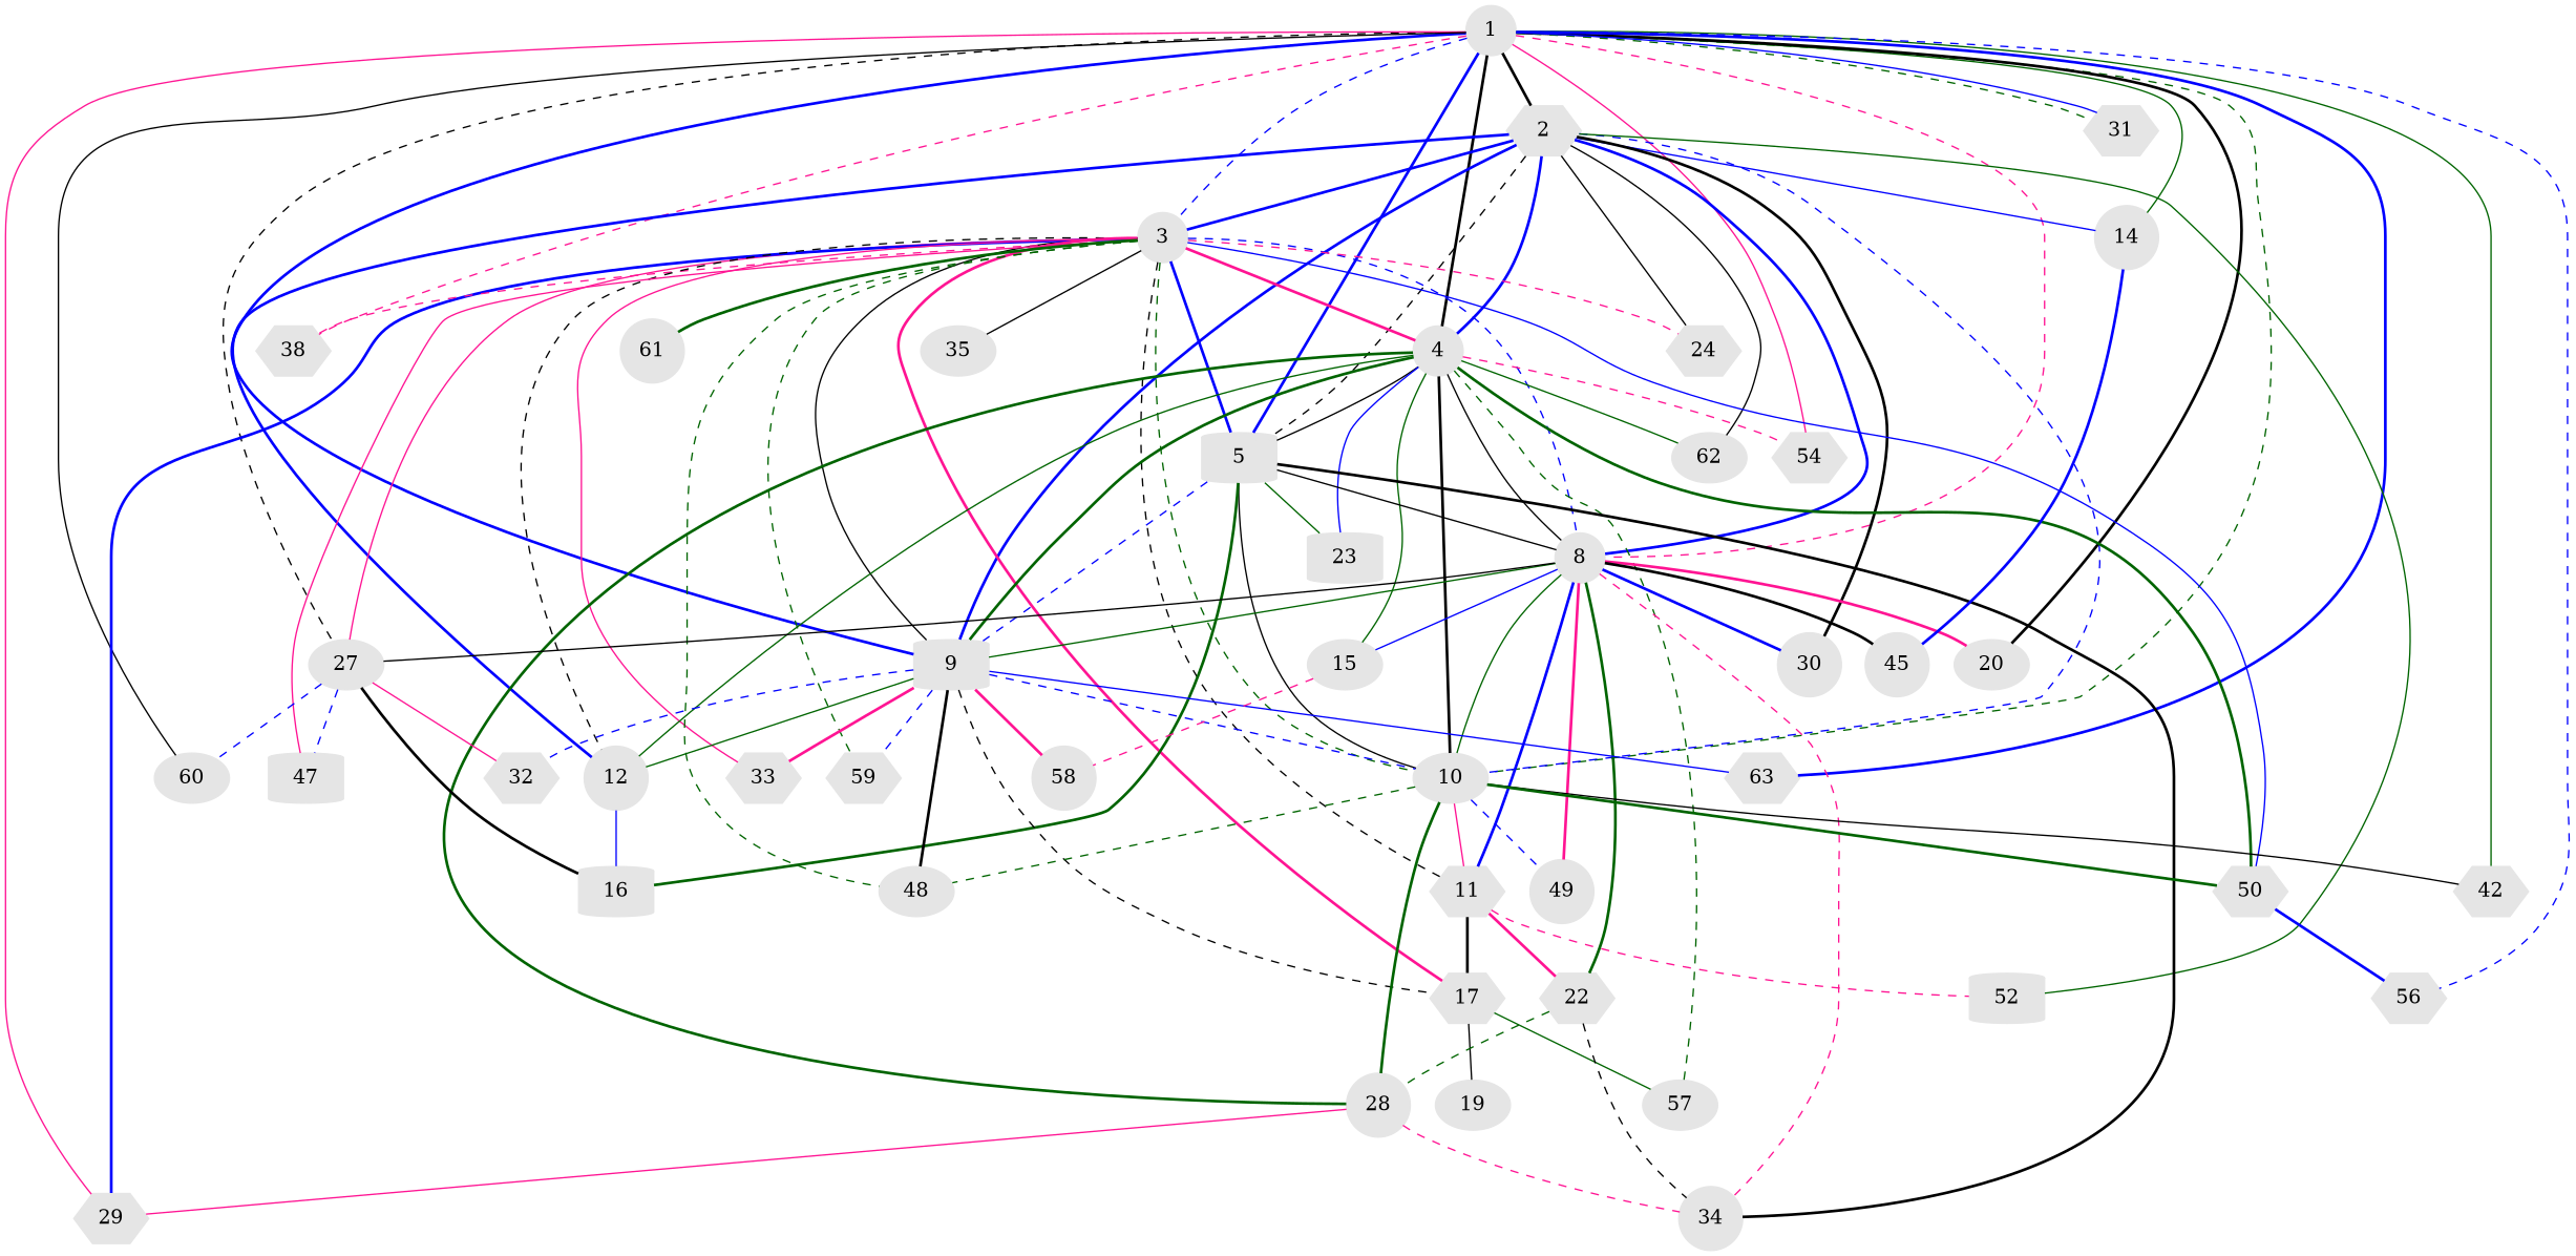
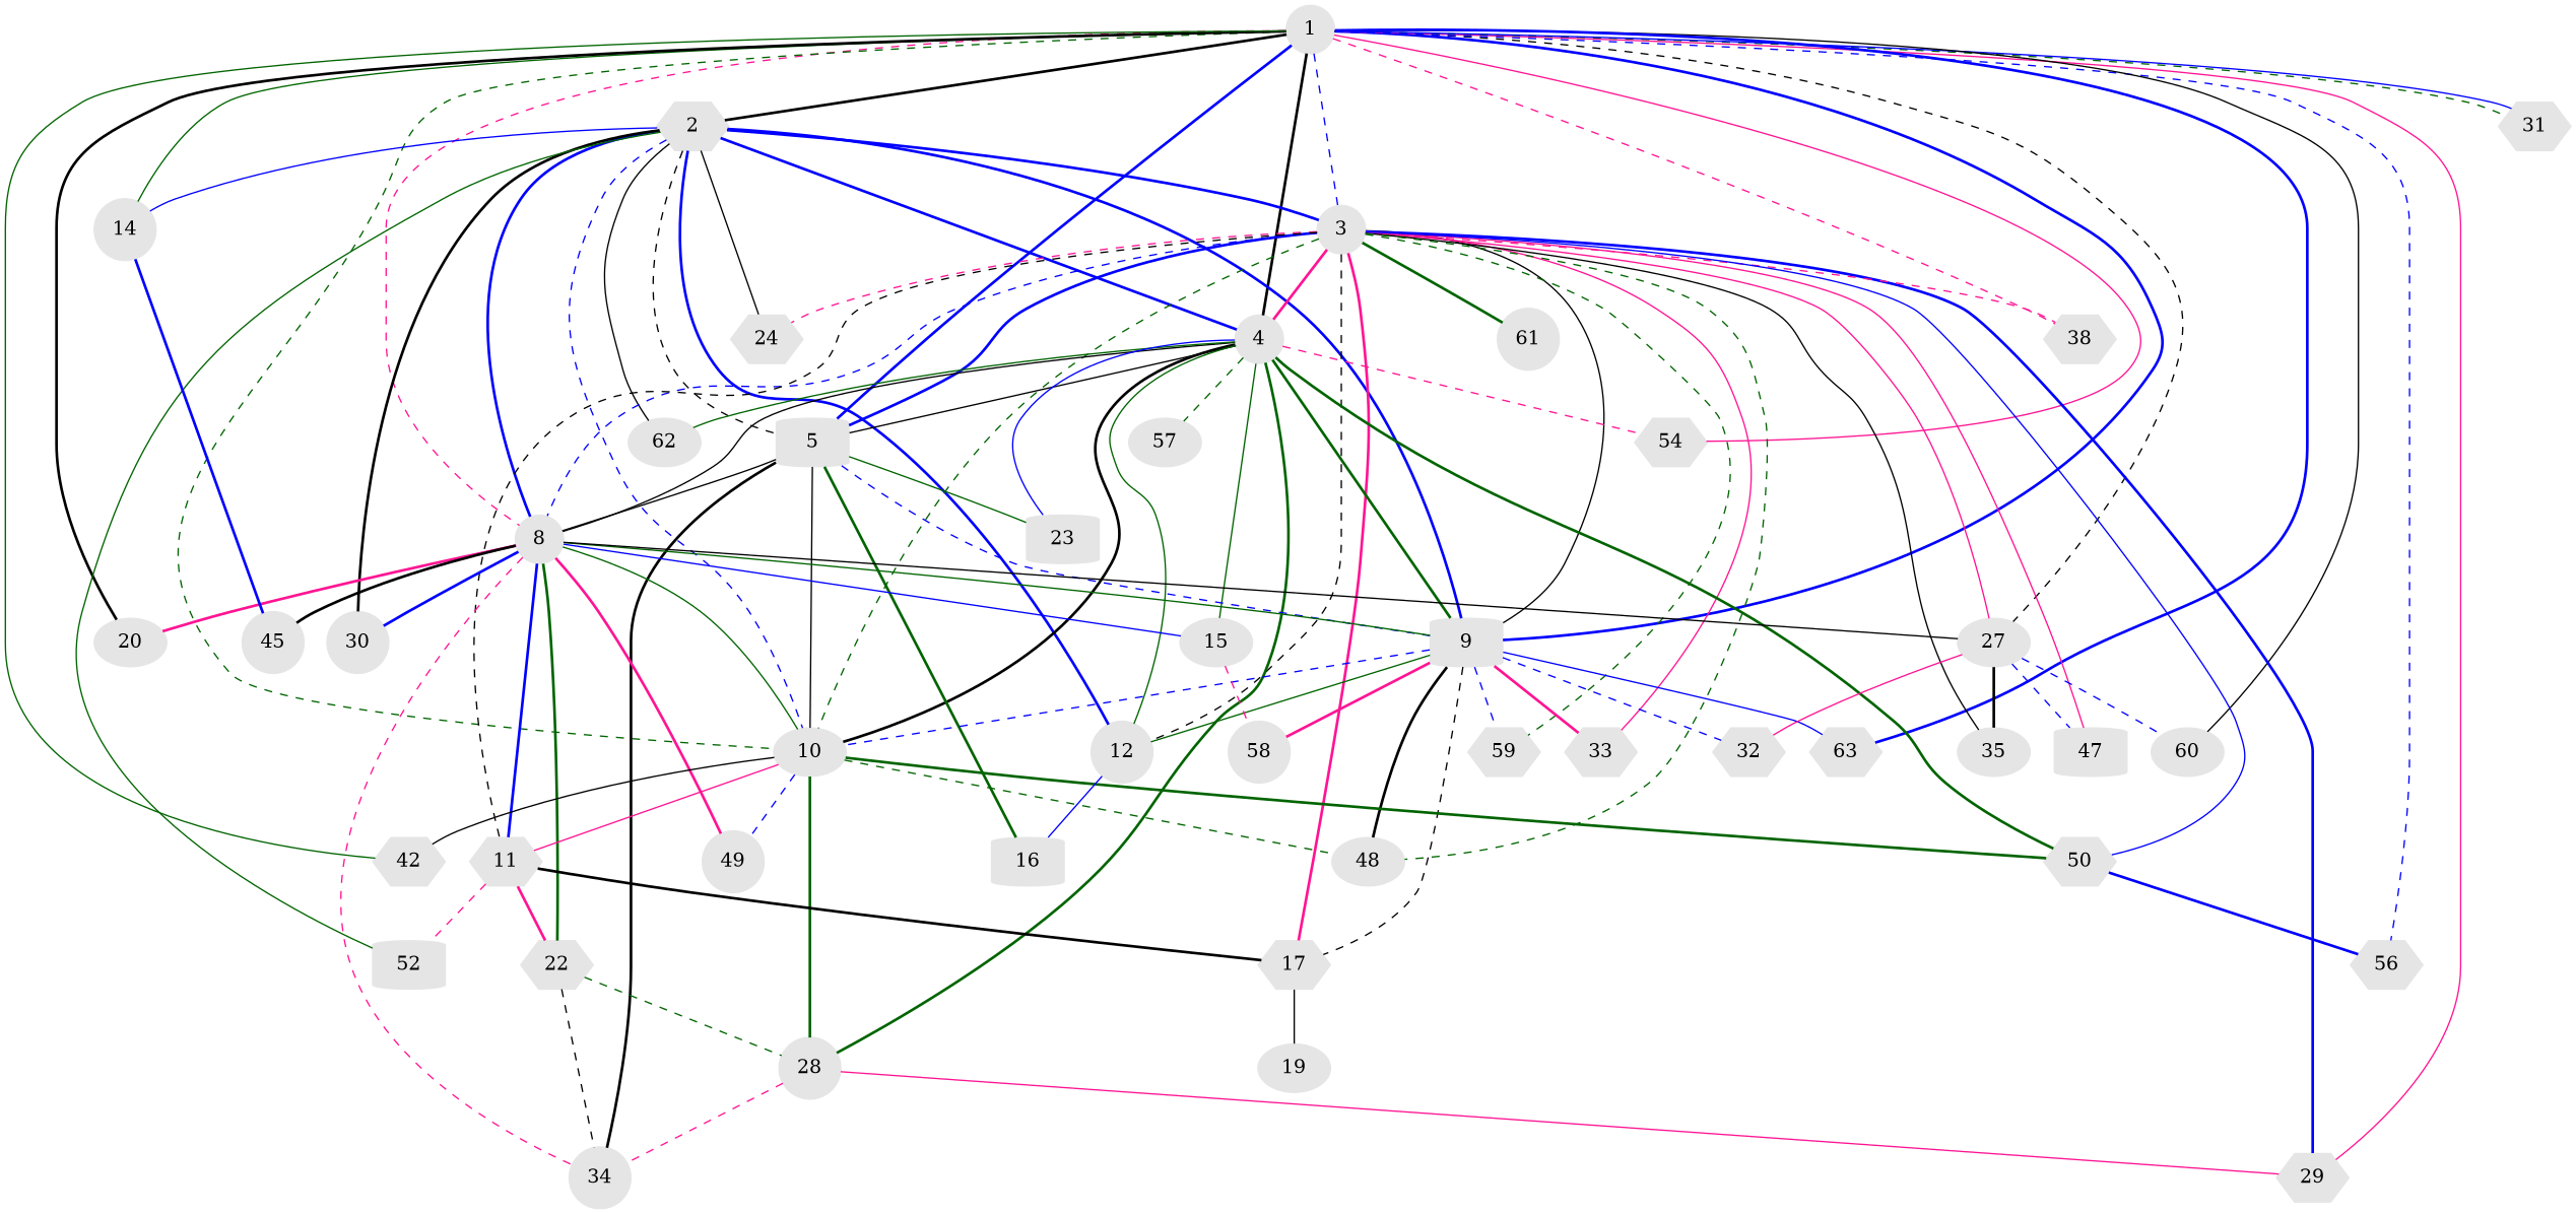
  graph {
    node [color=gray90 shape=hexagon style=filled]
    edge [color=blue style=bold]
    1 [shape=circle super="+6"]
    2 [super="+26"]
    3 [shape=circle super="+7"]
    4 [shape=circle super="+39"]
    5 [shape=cylinder super="+36"]
    8 [shape=circle super="+13"]
    9 [shape=cylinder super="+46"]
    10 [shape=ellipse super="+41"]
    14 [shape=circle]
    20 [shape=ellipse]
    27 [shape=ellipse super="+43"]
    29
    31
    38
    42
    54
    56
    60 [shape=ellipse]
    63
    12 [shape=circle super="+51"]
    24
    30 [shape=circle]
    52 [shape=cylinder]
    62 [shape=ellipse]
    11 [super="+18"]
    17 [super="+21"]
    33
    35 [shape=ellipse]
    47 [shape=cylinder]
    48 [shape=ellipse]
    50 [super="+53"]
    59
    61 [shape=circle]
    15 [shape=ellipse]
    23 [shape=cylinder super="+44"]
    28 [shape=circle super="+40"]
    57 [shape=ellipse]
    16 [shape=cylinder]
    34 [shape=circle super="+55"]
    22 [super="+37"]
    45 [shape=circle]
    49 [shape=circle]
    32
    58 [shape=circle]
    19 [shape=ellipse]
    1 -- 2 [color=black weight=2]
    1 -- 3 [style=dashed weight=4]
    1 -- 4 [color=black weight=3]
    1 -- 5 [weight=2]
    1 -- 8 [color=deeppink style=dashed weight=3]
    1 -- 9 [weight=2]
    1 -- 10 [color=darkgreen style=dashed weight=2]
    1 -- 14 [color=darkgreen style=solid]
    1 -- 20 [color=black]
    1 -- 27 [color=black style=dashed]
    1 -- 29 [color=deeppink style=solid]
    1 -- 31 [color=darkgreen style=dashed]
    1 -- 31 [style=solid]
    1 -- 38 [color=deeppink style=dashed]
    1 -- 42 [color=darkgreen style=solid]
    1 -- 54 [color=deeppink style=solid]
    1 -- 56 [style=dashed]
    1 -- 60 [color=black style=solid]
    1 -- 63
    2 -- 3 [weight=2]
    2 -- 4
    2 -- 5 [color=black style=dashed]
    2 -- 8
    2 -- 9
    2 -- 10 [style=dashed]
    2 -- 14 [style=solid]
    2 -- 12
    2 -- 24 [color=black style=solid]
    2 -- 30 [color=black]
    2 -- 52 [color=darkgreen style=solid]
    2 -- 62 [color=black style=solid]
    3 -- 4 [color=deeppink weight=2]
    3 -- 5 [weight=2]
    3 -- 8 [style=dashed weight=2]
    3 -- 9 [color=black style=solid weight=2]
    3 -- 10 [color=darkgreen style=dashed weight=2]
    3 -- 27 [color=deeppink style=solid]
    3 -- 29
    3 -- 38 [color=deeppink style=dashed]
    3 -- 12 [color=black style=dashed]
    3 -- 24 [color=deeppink style=dashed]
    3 -- 11 [color=black style=dashed]
    3 -- 17 [color=deeppink]
    3 -- 33 [color=deeppink style=solid]
    3 -- 35 [color=black style=solid]
    3 -- 47 [color=deeppink style=solid]
    3 -- 48 [color=darkgreen style=dashed]
    3 -- 50 [style=solid]
    3 -- 59 [color=darkgreen style=dashed]
    3 -- 61 [color=darkgreen]
    4 -- 5 [color=black style=solid]
    4 -- 8 [color=black style=solid]
    4 -- 9 [color=darkgreen]
    4 -- 10 [color=black]
    4 -- 54 [color=deeppink style=dashed]
    4 -- 12 [color=darkgreen style=solid]
    4 -- 62 [color=darkgreen style=solid]
    4 -- 50 [color=darkgreen]
    4 -- 15 [color=darkgreen style=solid]
    4 -- 23 [style=solid]
    4 -- 28 [color=darkgreen]
    4 -- 57 [color=darkgreen style=dashed]
    5 -- 8 [color=black style=solid]
    5 -- 9 [style=dashed weight=3]
    5 -- 10 [color=black style=solid]
    5 -- 23 [color=darkgreen style=solid weight=2]
    5 -- 16 [color=darkgreen]
    5 -- 34 [color=black]
    8 -- 9 [color=darkgreen style=solid]
    8 -- 10 [color=darkgreen style=solid]
    8 -- 20 [color=deeppink]
    8 -- 27 [color=black style=solid]
    8 -- 30
    8 -- 11
    8 -- 15 [style=solid]
    8 -- 34 [color=deeppink style=dashed]
    8 -- 22 [color=darkgreen]
    8 -- 45 [color=black]
    8 -- 49 [color=deeppink]
    9 -- 10 [style=dashed]
    9 -- 63 [style=solid]
    9 -- 12 [color=darkgreen style=solid]
    9 -- 17 [color=black style=dashed]
    9 -- 33 [color=deeppink]
    9 -- 48 [color=black]
    9 -- 59 [style=dashed]
    9 -- 32 [style=dashed]
    9 -- 58 [color=deeppink]
    10 -- 42 [color=black style=solid]
    10 -- 11 [color=deeppink style=solid]
    10 -- 48 [color=darkgreen style=dashed]
    10 -- 50 [color=darkgreen]
    10 -- 28 [color=darkgreen]
    10 -- 49 [style=dashed]
    14 -- 45
    27 -- 60 [style=dashed]
-   27 -- 16 [color=black]
+   27 -- 35 [color=black]
    27 -- 47 [style=dashed]
    27 -- 32 [color=deeppink style=solid]
    12 -- 16 [style=solid]
    11 -- 52 [color=deeppink style=dashed]
    11 -- 17 [color=black]
    11 -- 22 [color=deeppink]
-   17 -- 57 [color=darkgreen style=solid]
    17 -- 19 [color=black style=solid]
    50 -- 56
    15 -- 58 [color=deeppink style=dashed]
    28 -- 29 [color=deeppink style=solid]
    28 -- 34 [color=deeppink style=dashed]
    22 -- 28 [color=darkgreen style=dashed]
    22 -- 34 [color=black style=dashed]
  }
